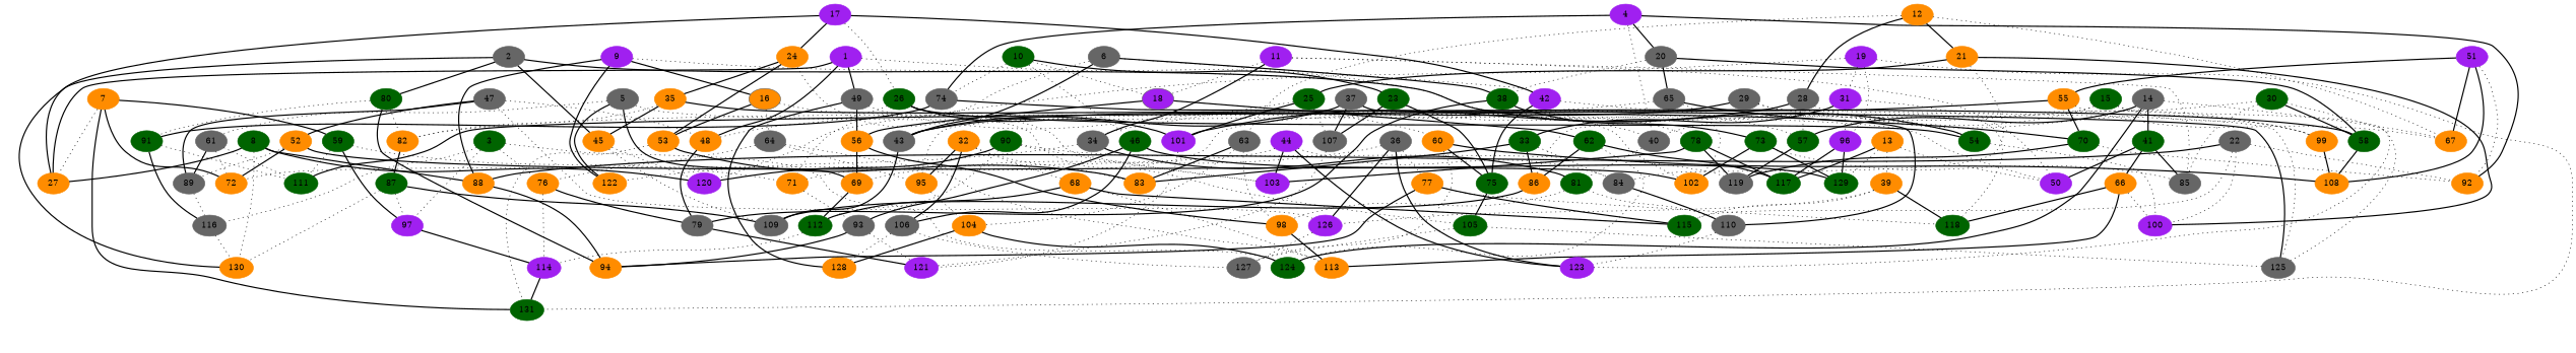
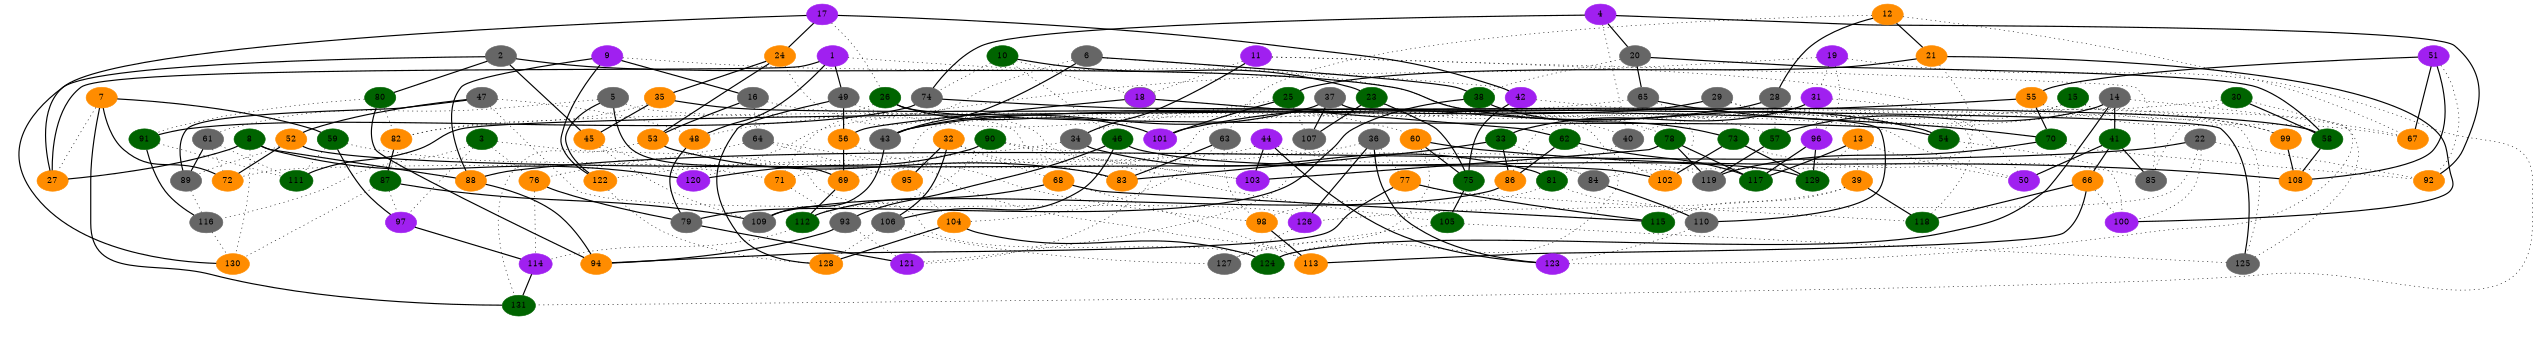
  graph {
    node [color=darkorange style=filled]
    edge [style=bold]
    1 [color=purple]
    27
    48
    49 [color=gray40]
    78 [color=darkgreen]
    79 [color=gray40]
    56
    60
    128
    117 [color=darkgreen]
    103 [color=purple]
    119 [color=gray40]
    2 [color=gray40]
    45
    54 [color=darkgreen]
    80 [color=darkgreen]
    130
    120 [color=purple]
    109 [color=gray40]
    100 [color=purple]
    82
    91 [color=darkgreen]
    94
    3 [color=darkgreen]
    76
    97 [color=purple]
    116 [color=gray40]
    124 [color=darkgreen]
    114 [color=purple]
    4 [color=purple]
    20 [color=gray40]
    40 [color=gray40]
    74 [color=gray40]
    92
    38 [color=darkgreen]
    58 [color=darkgreen]
    65 [color=gray40]
    81 [color=darkgreen]
    125 [color=gray40]
    5 [color=gray40]
    50 [color=purple]
    61 [color=gray40]
    69
    122
    72
    89 [color=gray40]
    111 [color=darkgreen]
    112 [color=darkgreen]
    6 [color=gray40]
    42 [color=purple]
    43 [color=gray40]
    71
    73 [color=darkgreen]
    75 [color=darkgreen]
    93 [color=gray40]
    7
    59 [color=darkgreen]
    131 [color=darkgreen]
    8 [color=darkgreen]
    88
    9 [color=purple]
-   16 [color=gray40 fillcolor=darkorange]
+   16 [color=gray40]
    57 [color=darkgreen]
    53
    64 [color=gray40]
    105 [color=darkgreen]
    10 [color=darkgreen]
    18 [color=gray40 fillcolor=purple]
    23 [color=darkgreen]
    46 [color=darkgreen]
    62 [color=darkgreen]
    107 [color=gray40]
    129 [color=darkgreen]
    106 [color=gray40]
    11 [color=purple]
    34 [color=gray40]
    85 [color=gray40]
    12
    21
    28 [color=gray40]
    63 [color=gray40]
    67
    25 [color=darkgreen]
    84 [color=gray40]
    99
    101 [color=purple]
    83
    98
    104
    13
    39
    115 [color=darkgreen]
    118 [color=darkgreen]
    126 [color=purple]
    14 [color=gray40]
    41 [color=darkgreen]
    66
    15 [color=darkgreen]
    108
    95
    113
    127 [color=gray40]
    17 [color=purple]
    24
    26 [color=darkgreen]
    35
    86
    19 [color=purple]
    31 [color=purple]
    96 [color=purple]
    33 [color=darkgreen]
    102
    70 [color=darkgreen]
    110 [color=gray40]
    22 [color=gray40]
    121 [color=purple]
    29 [color=gray40]
    30 [color=darkgreen]
    123 [color=purple]
    32
    68
    87 [color=darkgreen]
    36 [color=gray40]
    77
    37 [color=gray40]
    44 [color=purple]
    47 [color=gray40]
    52
    51 [color=purple]
    55
    90 [color=darkgreen]
    1 -- 27
    1 -- 48
    1 -- 49
    1 -- 78 [style=dotted]
    48 -- 79
    49 -- 56
    49 -- 60 [style=dotted]
    49 -- 128
    78 -- 117
    78 -- 103
    78 -- 119
    79 -- 121
    56 -- 69
-   56 -- 98
+   56 -- 98 [style=dotted]
    60 -- 75
    60 -- 108
    60 -- 127 [style=dotted]
    2 -- 45
    2 -- 54
    2 -- 80
    2 -- 130
    45 -- 120 [style=dotted]
    45 -- 109 [style=dotted]
    54 -- 100 [style=dotted]
    80 -- 82 [style=dotted]
    80 -- 91 [style=dotted]
    80 -- 94
    82 -- 87
    91 -- 116
    91 -- 111 [style=dotted]
    3 -- 76 [style=dotted]
    3 -- 97 [style=dotted]
    3 -- 116 [style=dotted]
    3 -- 124 [style=dotted]
    76 -- 79
    76 -- 114 [style=dotted]
    97 -- 114
    116 -- 130 [style=dotted]
    114 -- 131
    4 -- 20
    4 -- 40 [style=dotted]
    4 -- 74
    4 -- 92
    20 -- 38 [style=dotted]
    20 -- 58
    20 -- 65
    40 -- 81 [style=dotted]
    74 -- 91
    74 -- 125
    38 -- 79
    38 -- 73
    58 -- 108
    65 -- 82 [style=dotted]
    65 -- 102 [style=dotted]
    65 -- 70
    81 -- 98 [style=dotted]
    81 -- 110 [style=dotted]
    5 -- 50 [style=dotted]
    5 -- 61 [style=dotted]
    5 -- 69
    5 -- 122
    61 -- 72 [style=dotted]
    61 -- 89
    61 -- 111 [style=dotted]
    69 -- 112
+   122 -- 128 [style=dotted]
    89 -- 116 [style=dotted]
    112 -- 114 [style=dotted]
    6 -- 38
    6 -- 42 [style=dotted]
    6 -- 43
    6 -- 71 [style=dotted]
    42 -- 54 [style=dotted]
    42 -- 75
    43 -- 109
    71 -- 93 [style=dotted]
    73 -- 129
    73 -- 85 [style=dotted]
    73 -- 102
    75 -- 105
    93 -- 94
    93 -- 121 [style=dotted]
    7 -- 27 [style=dotted]
    7 -- 72
    7 -- 59
    7 -- 131
    59 -- 97
    59 -- 111 [style=dotted]
    59 -- 71 [style=dotted]
    8 -- 27
    8 -- 130 [style=dotted]
    8 -- 120
    8 -- 88
    88 -- 94
    9 -- 122
    9 -- 88
    9 -- 16
    9 -- 57 [style=dotted]
    16 -- 53
    16 -- 64 [style=dotted]
    16 -- 105 [style=dotted]
    57 -- 119
    53 -- 131 [style=dotted]
    53 -- 83
    64 -- 76 [style=dotted]
    64 -- 95 [style=dotted]
    64 -- 113 [style=dotted]
    105 -- 125 [style=dotted]
    105 -- 127 [style=dotted]
    10 -- 74 [style=dotted]
    10 -- 18 [style=dotted]
    10 -- 23
    10 -- 46 [style=dotted]
    18 -- 56
    18 -- 62
    23 -- 40 [style=dotted]
    23 -- 75
    23 -- 107
    46 -- 93
    46 -- 129
    46 -- 106
    62 -- 117
    62 -- 124 [style=dotted]
    62 -- 86
    107 -- 121 [style=dotted]
    106 -- 128 [style=dotted]
    106 -- 127 [style=dotted]
    11 -- 50 [style=dotted]
    11 -- 18 [style=dotted]
    11 -- 34
    11 -- 85 [style=dotted]
    34 -- 81
    34 -- 122 [style=dotted]
    12 -- 21
    12 -- 28
    12 -- 63 [style=dotted]
    12 -- 67 [style=dotted]
    21 -- 100
    21 -- 25
    21 -- 84 [style=dotted]
    28 -- 57 [style=dotted]
    28 -- 99 [style=dotted]
    28 -- 101
    63 -- 83
    63 -- 98 [style=dotted]
    63 -- 104 [style=dotted]
    25 -- 107 [style=dotted]
    25 -- 34 [style=dotted]
    25 -- 101
    84 -- 110
    99 -- 108
    101 -- 121 [style=dotted]
    98 -- 113
    104 -- 128
    104 -- 124
    13 -- 117
    13 -- 50 [style=dotted]
    13 -- 129 [style=dotted]
    13 -- 39 [style=dotted]
    39 -- 115 [style=dotted]
    39 -- 118
    39 -- 126 [style=dotted]
    126 -- 127 [style=dotted]
    14 -- 124
    14 -- 57
    14 -- 67 [style=dotted]
    14 -- 41
    41 -- 50
    41 -- 85
    41 -- 66
    66 -- 100 [style=dotted]
    66 -- 118
    66 -- 113
    15 -- 40 [style=dotted]
    15 -- 125 [style=dotted]
    15 -- 71 [style=dotted]
    15 -- 99 [style=dotted]
    95 -- 104 [style=dotted]
    17 -- 27
    17 -- 42
    17 -- 24
    17 -- 26 [style=dotted]
    24 -- 103 [style=dotted]
    24 -- 53
    24 -- 35
    26 -- 48 [style=dotted]
    26 -- 54
    26 -- 101
    35 -- 45
    35 -- 82 [style=dotted]
    35 -- 58
    86 -- 109
    19 -- 120 [style=dotted]
    19 -- 131 [style=dotted]
    19 -- 31 [style=dotted]
    19 -- 96 [style=dotted]
    31 -- 118 [style=dotted]
    31 -- 96 [style=dotted]
    31 -- 33
    96 -- 117
    96 -- 129
    33 -- 84 [style=dotted]
    33 -- 83
    33 -- 86
    70 -- 119
    70 -- 92 [style=dotted]
    110 -- 123 [style=dotted]
    22 -- 100 [style=dotted]
    22 -- 92 [style=dotted]
    22 -- 88
    22 -- 115 [style=dotted]
    29 -- 125 [style=dotted]
    29 -- 43
    29 -- 99 [style=dotted]
    29 -- 95 [style=dotted]
    30 -- 58
    30 -- 85 [style=dotted]
    30 -- 86 [style=dotted]
    30 -- 123 [style=dotted]
    32 -- 106
    32 -- 83 [style=dotted]
    32 -- 95
    32 -- 68 [style=dotted]
    68 -- 112
    68 -- 115
    68 -- 113 [style=dotted]
    87 -- 130 [style=dotted]
    87 -- 109
    87 -- 97 [style=dotted]
    36 -- 69 [style=dotted]
    36 -- 126
    36 -- 123
    36 -- 77 [style=dotted]
    77 -- 94
    77 -- 115
    77 -- 118 [style=dotted]
    37 -- 43
    37 -- 107
    37 -- 102 [style=dotted]
    37 -- 110
    44 -- 103
    44 -- 72 [style=dotted]
    44 -- 84 [style=dotted]
    44 -- 123
    47 -- 48 [style=dotted]
    47 -- 89
    47 -- 126 [style=dotted]
    47 -- 52
    52 -- 72
    52 -- 89 [style=dotted]
    52 -- 102
    51 -- 92 [style=dotted]
    51 -- 67
    51 -- 108
    51 -- 55
    55 -- 111
    55 -- 67 [style=dotted]
    55 -- 70
    90 -- 103 [style=dotted]
    90 -- 119 [style=dotted]
    90 -- 120
    90 -- 112 [style=dotted]
  }
